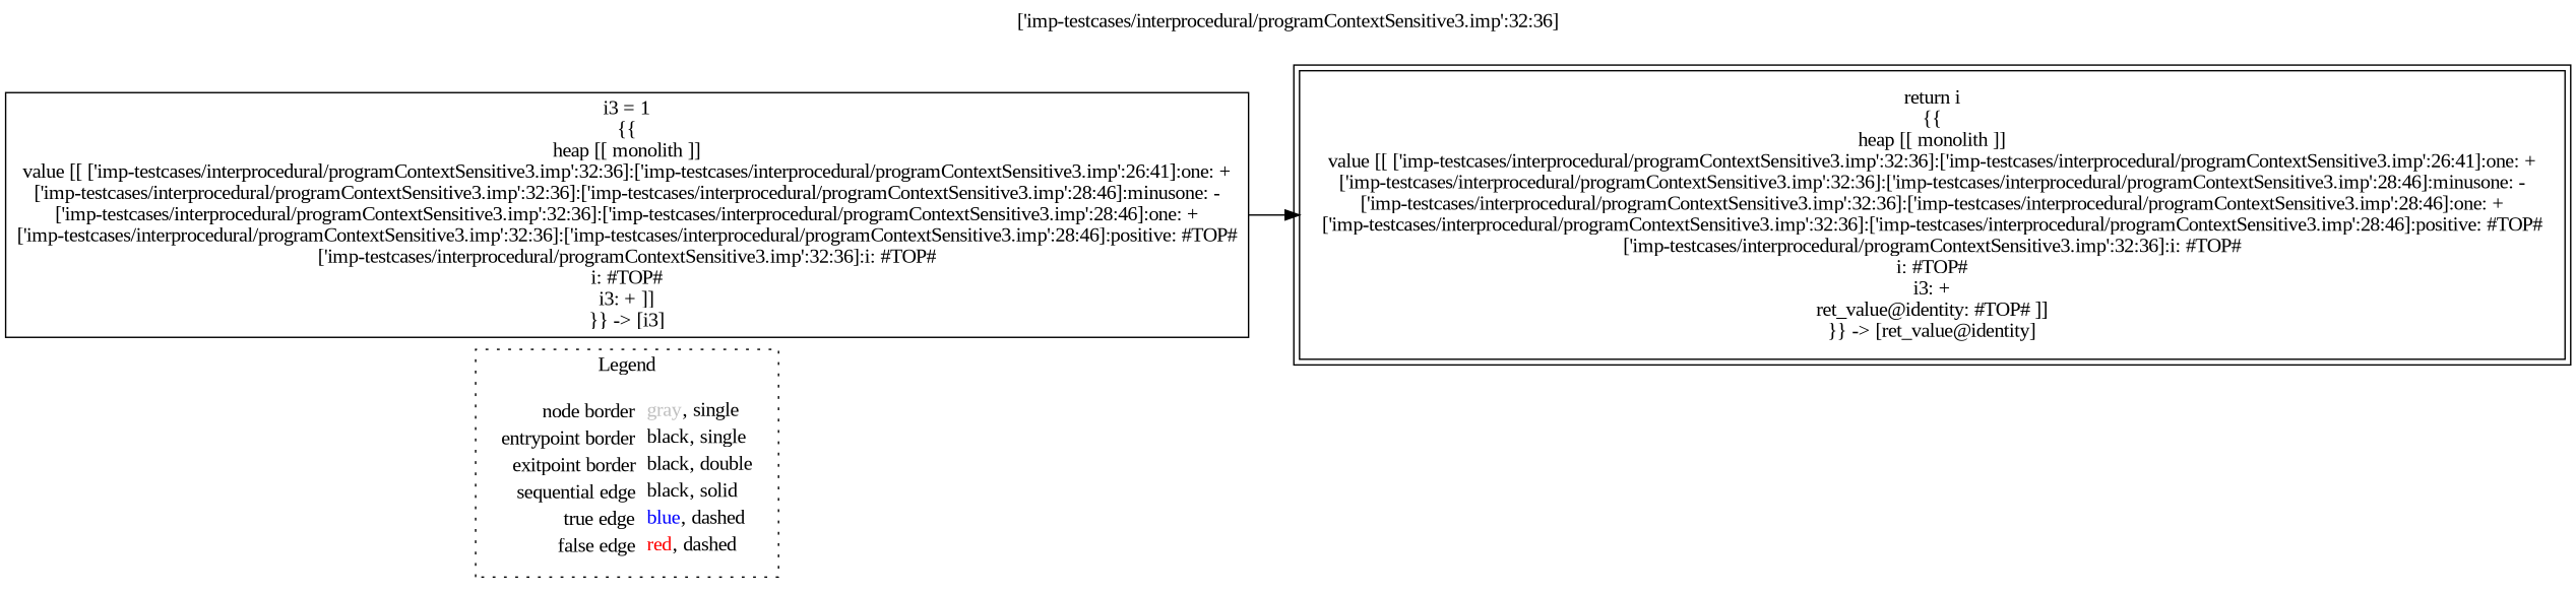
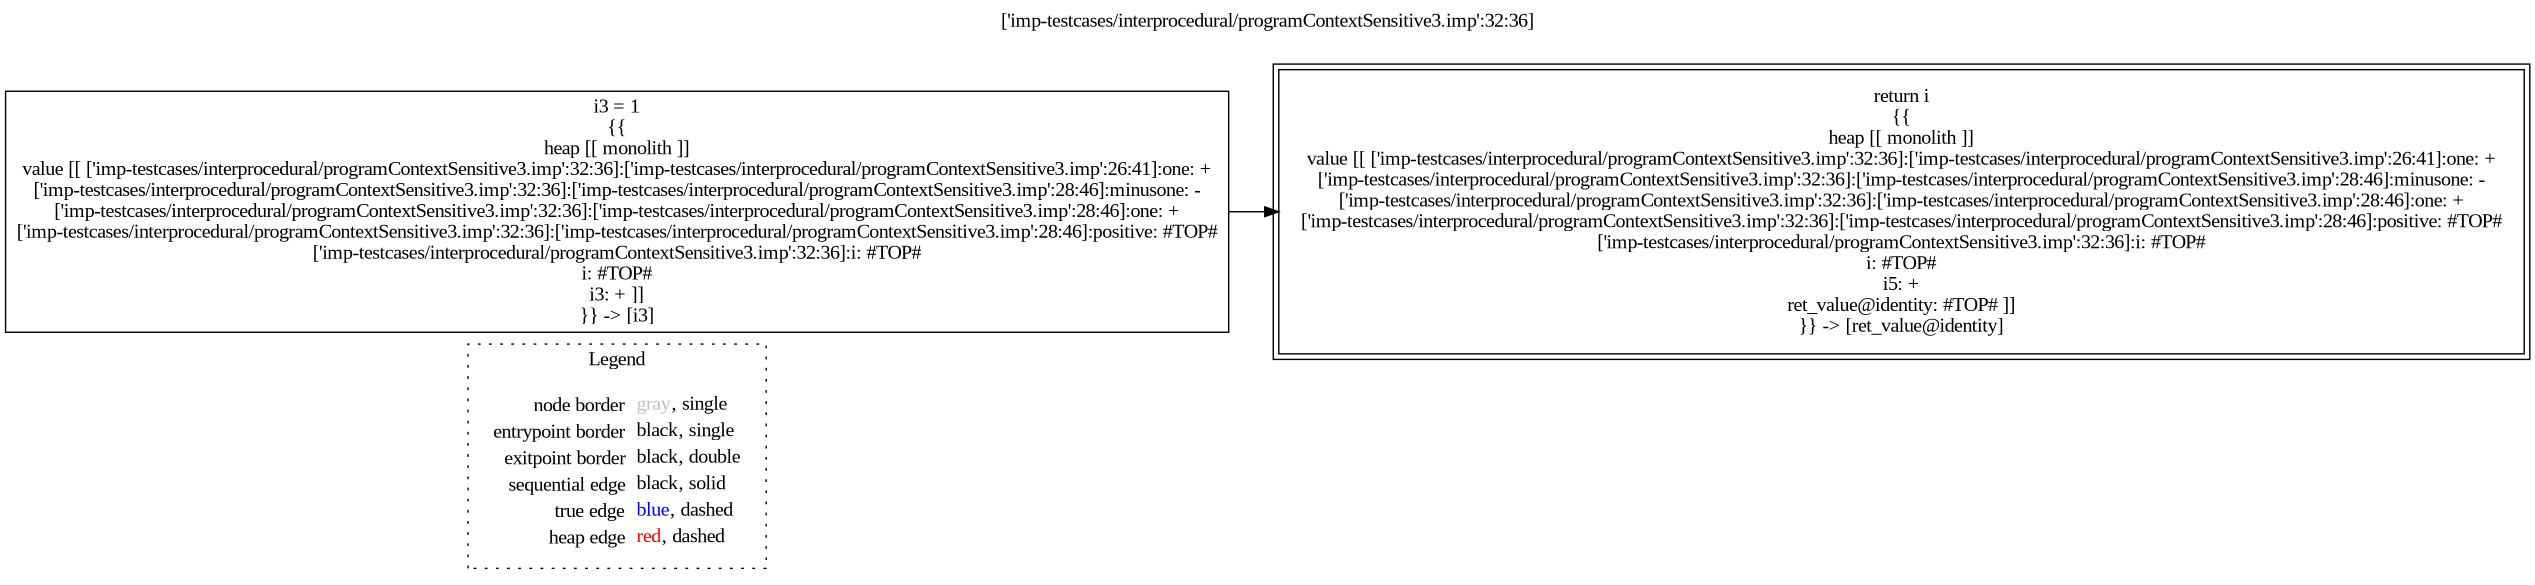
  digraph {
    label="['imp-testcases/interprocedural/programContextSensitive3.imp':32:36]"
    labelloc=t
    rankdir=LR
    fontname="Liberation Serif"
    node [shape=rect fontname="Liberation Serif" color=black]
-   n1 [label=<<table border="0" cellpadding="2" cellspacing="0" cellborder="0"><tr><td align="right">node border&nbsp;</td><td align="left"><font color="gray">gray</font>, single</td></tr><tr><td align="right">entrypoint border&nbsp;</td><td align="left"><font color="black">black</font>, single</td></tr><tr><td align="right">exitpoint border&nbsp;</td><td align="left"><font color="black">black</font>, double</td></tr><tr><td align="right">sequential edge&nbsp;</td><td align="left"><font color="black">black</font>, solid</td></tr><tr><td align="right">true edge&nbsp;</td><td align="left"><font color="blue">blue</font>, dashed</td></tr><tr><td align="right">false edge&nbsp;</td><td align="left"><font color="red">red</font>, dashed</td></tr></table>> shape=plaintext color=""]
+   n1 [label=<<table border="0" cellpadding="2" cellspacing="0" cellborder="0"><tr><td align="right">node border&nbsp;</td><td align="left"><font color="gray">gray</font>, single</td></tr><tr><td align="right">entrypoint border&nbsp;</td><td align="left"><font color="black">black</font>, single</td></tr><tr><td align="right">exitpoint border&nbsp;</td><td align="left"><font color="black">black</font>, double</td></tr><tr><td align="right">sequential edge&nbsp;</td><td align="left"><font color="black">black</font>, solid</td></tr><tr><td align="right">true edge&nbsp;</td><td align="left"><font color="blue">blue</font>, dashed</td></tr><tr><td align="right">heap edge&nbsp;</td><td align="left"><font color="red">red</font>, dashed</td></tr></table>> shape=plaintext color=""]
    n2 [label=<i3 = 1<BR/>{{<BR/>heap [[ monolith ]]<BR/>value [[ ['imp-testcases/interprocedural/programContextSensitive3.imp':32:36]:['imp-testcases/interprocedural/programContextSensitive3.imp':26:41]:one: +<BR/>['imp-testcases/interprocedural/programContextSensitive3.imp':32:36]:['imp-testcases/interprocedural/programContextSensitive3.imp':28:46]:minusone: -<BR/>['imp-testcases/interprocedural/programContextSensitive3.imp':32:36]:['imp-testcases/interprocedural/programContextSensitive3.imp':28:46]:one: +<BR/>['imp-testcases/interprocedural/programContextSensitive3.imp':32:36]:['imp-testcases/interprocedural/programContextSensitive3.imp':28:46]:positive: #TOP#<BR/>['imp-testcases/interprocedural/programContextSensitive3.imp':32:36]:i: #TOP#<BR/>i: #TOP#<BR/>i3: + ]]<BR/>}} -&gt; [i3]>]
-   n3 [label=<return i<BR/>{{<BR/>heap [[ monolith ]]<BR/>value [[ ['imp-testcases/interprocedural/programContextSensitive3.imp':32:36]:['imp-testcases/interprocedural/programContextSensitive3.imp':26:41]:one: +<BR/>['imp-testcases/interprocedural/programContextSensitive3.imp':32:36]:['imp-testcases/interprocedural/programContextSensitive3.imp':28:46]:minusone: -<BR/>['imp-testcases/interprocedural/programContextSensitive3.imp':32:36]:['imp-testcases/interprocedural/programContextSensitive3.imp':28:46]:one: +<BR/>['imp-testcases/interprocedural/programContextSensitive3.imp':32:36]:['imp-testcases/interprocedural/programContextSensitive3.imp':28:46]:positive: #TOP#<BR/>['imp-testcases/interprocedural/programContextSensitive3.imp':32:36]:i: #TOP#<BR/>i: #TOP#<BR/>i3: +<BR/>ret_value@identity: #TOP# ]]<BR/>}} -&gt; [ret_value@identity]> peripheries=2]
+   n3 [label=<return i<BR/>{{<BR/>heap [[ monolith ]]<BR/>value [[ ['imp-testcases/interprocedural/programContextSensitive3.imp':32:36]:['imp-testcases/interprocedural/programContextSensitive3.imp':26:41]:one: +<BR/>['imp-testcases/interprocedural/programContextSensitive3.imp':32:36]:['imp-testcases/interprocedural/programContextSensitive3.imp':28:46]:minusone: -<BR/>['imp-testcases/interprocedural/programContextSensitive3.imp':32:36]:['imp-testcases/interprocedural/programContextSensitive3.imp':28:46]:one: +<BR/>['imp-testcases/interprocedural/programContextSensitive3.imp':32:36]:['imp-testcases/interprocedural/programContextSensitive3.imp':28:46]:positive: #TOP#<BR/>['imp-testcases/interprocedural/programContextSensitive3.imp':32:36]:i: #TOP#<BR/>i: #TOP#<BR/>i5: +<BR/>ret_value@identity: #TOP# ]]<BR/>}} -&gt; [ret_value@identity]> peripheries=2]
    subgraph cluster_1 {
      label=Legend
      style=dotted
      n1
    }
    n2 -> n3 [color=black fontname="Liberation Serif"]
  }
